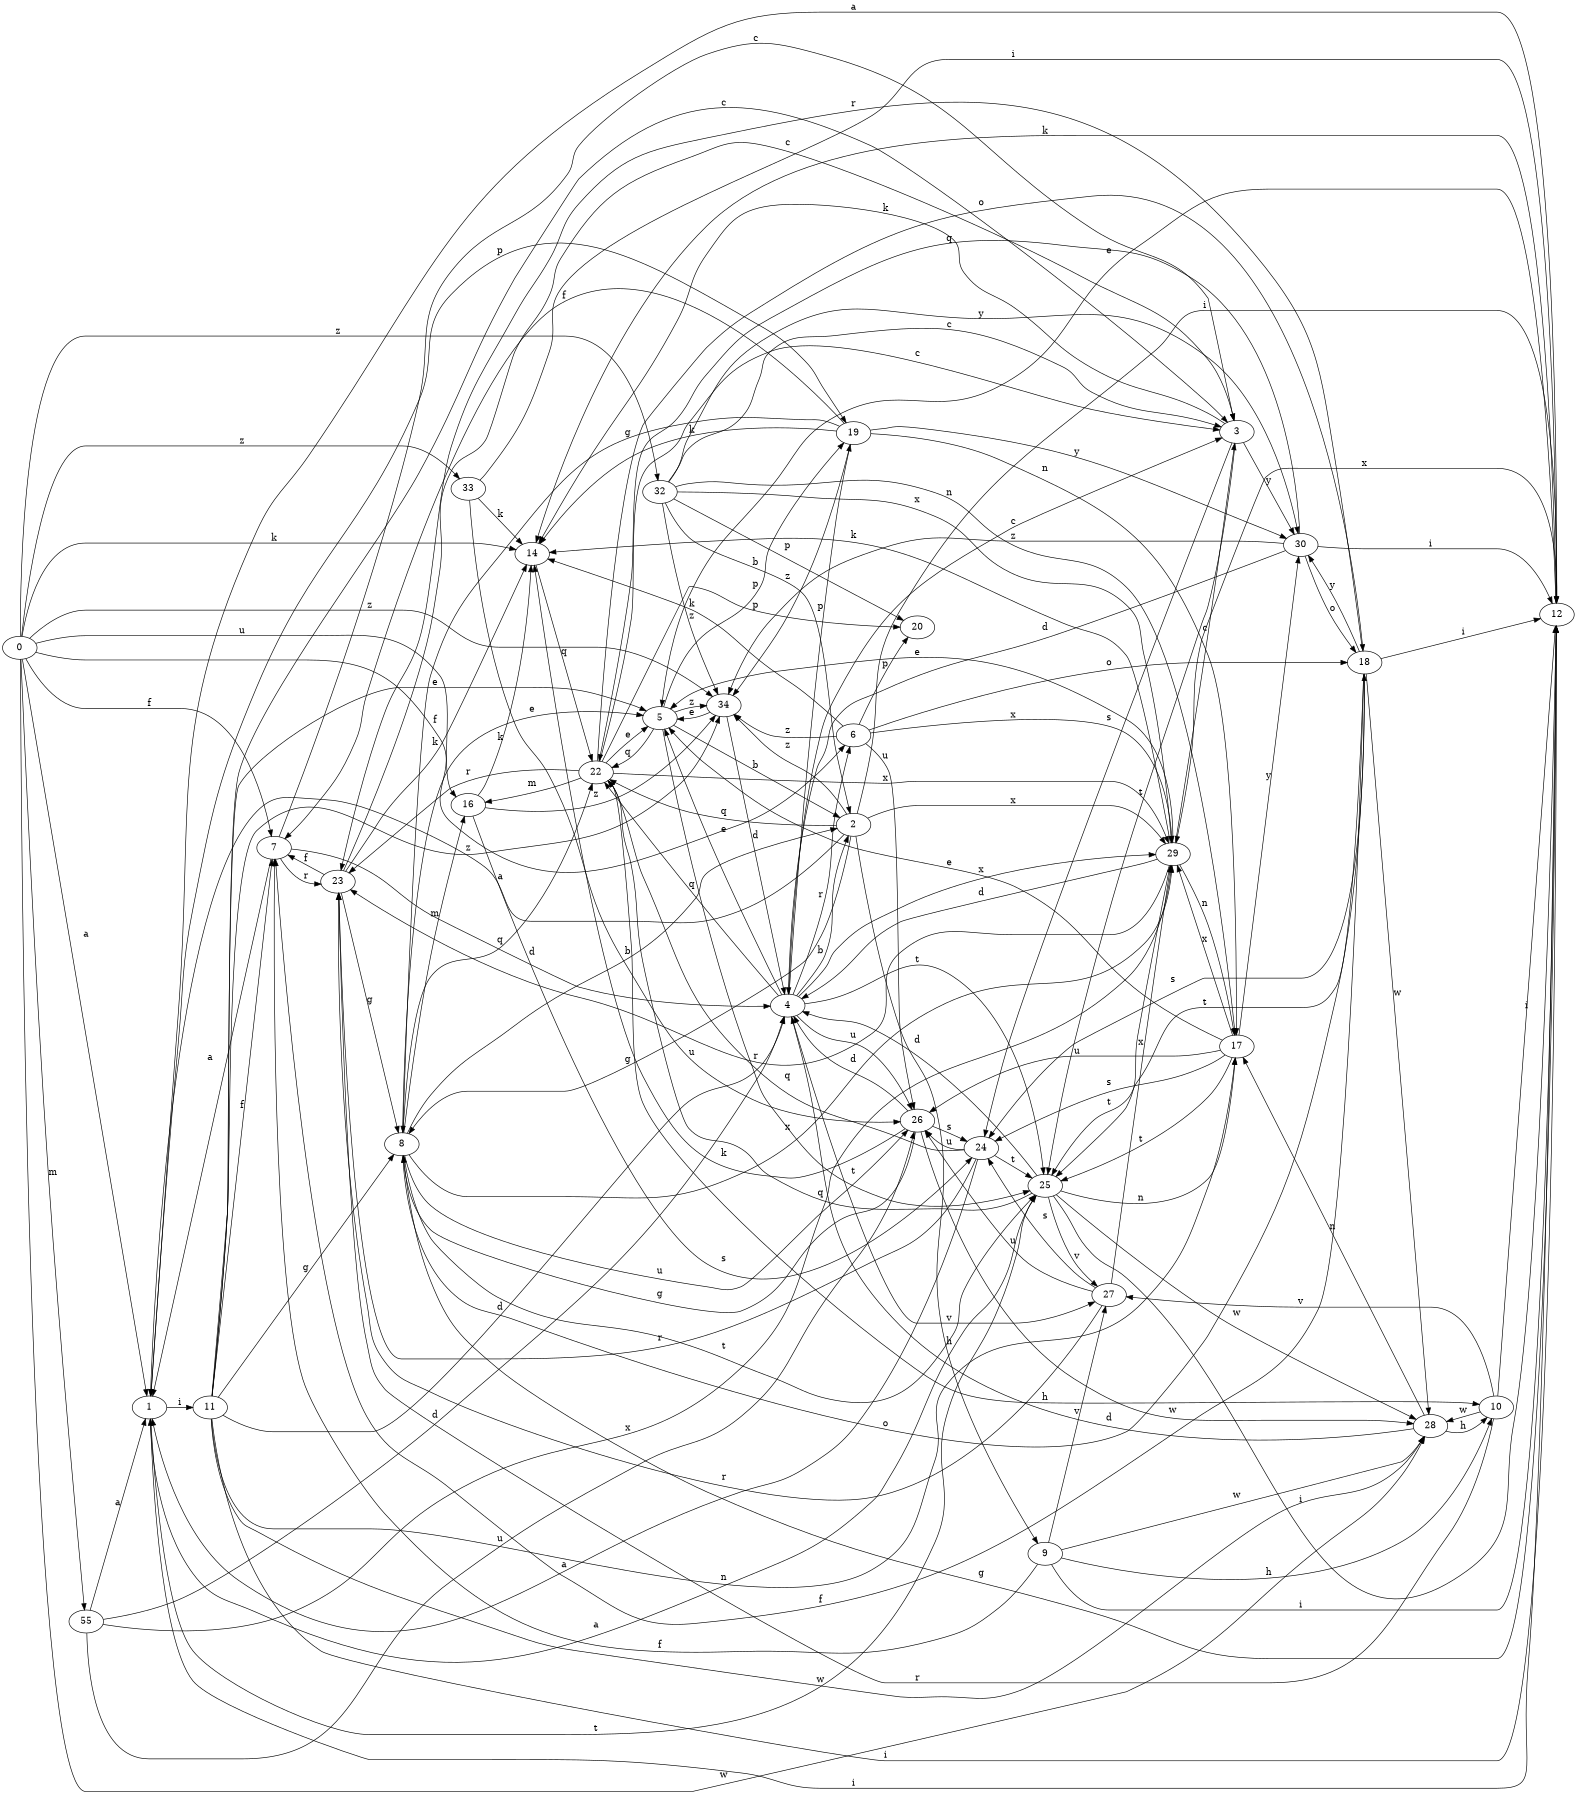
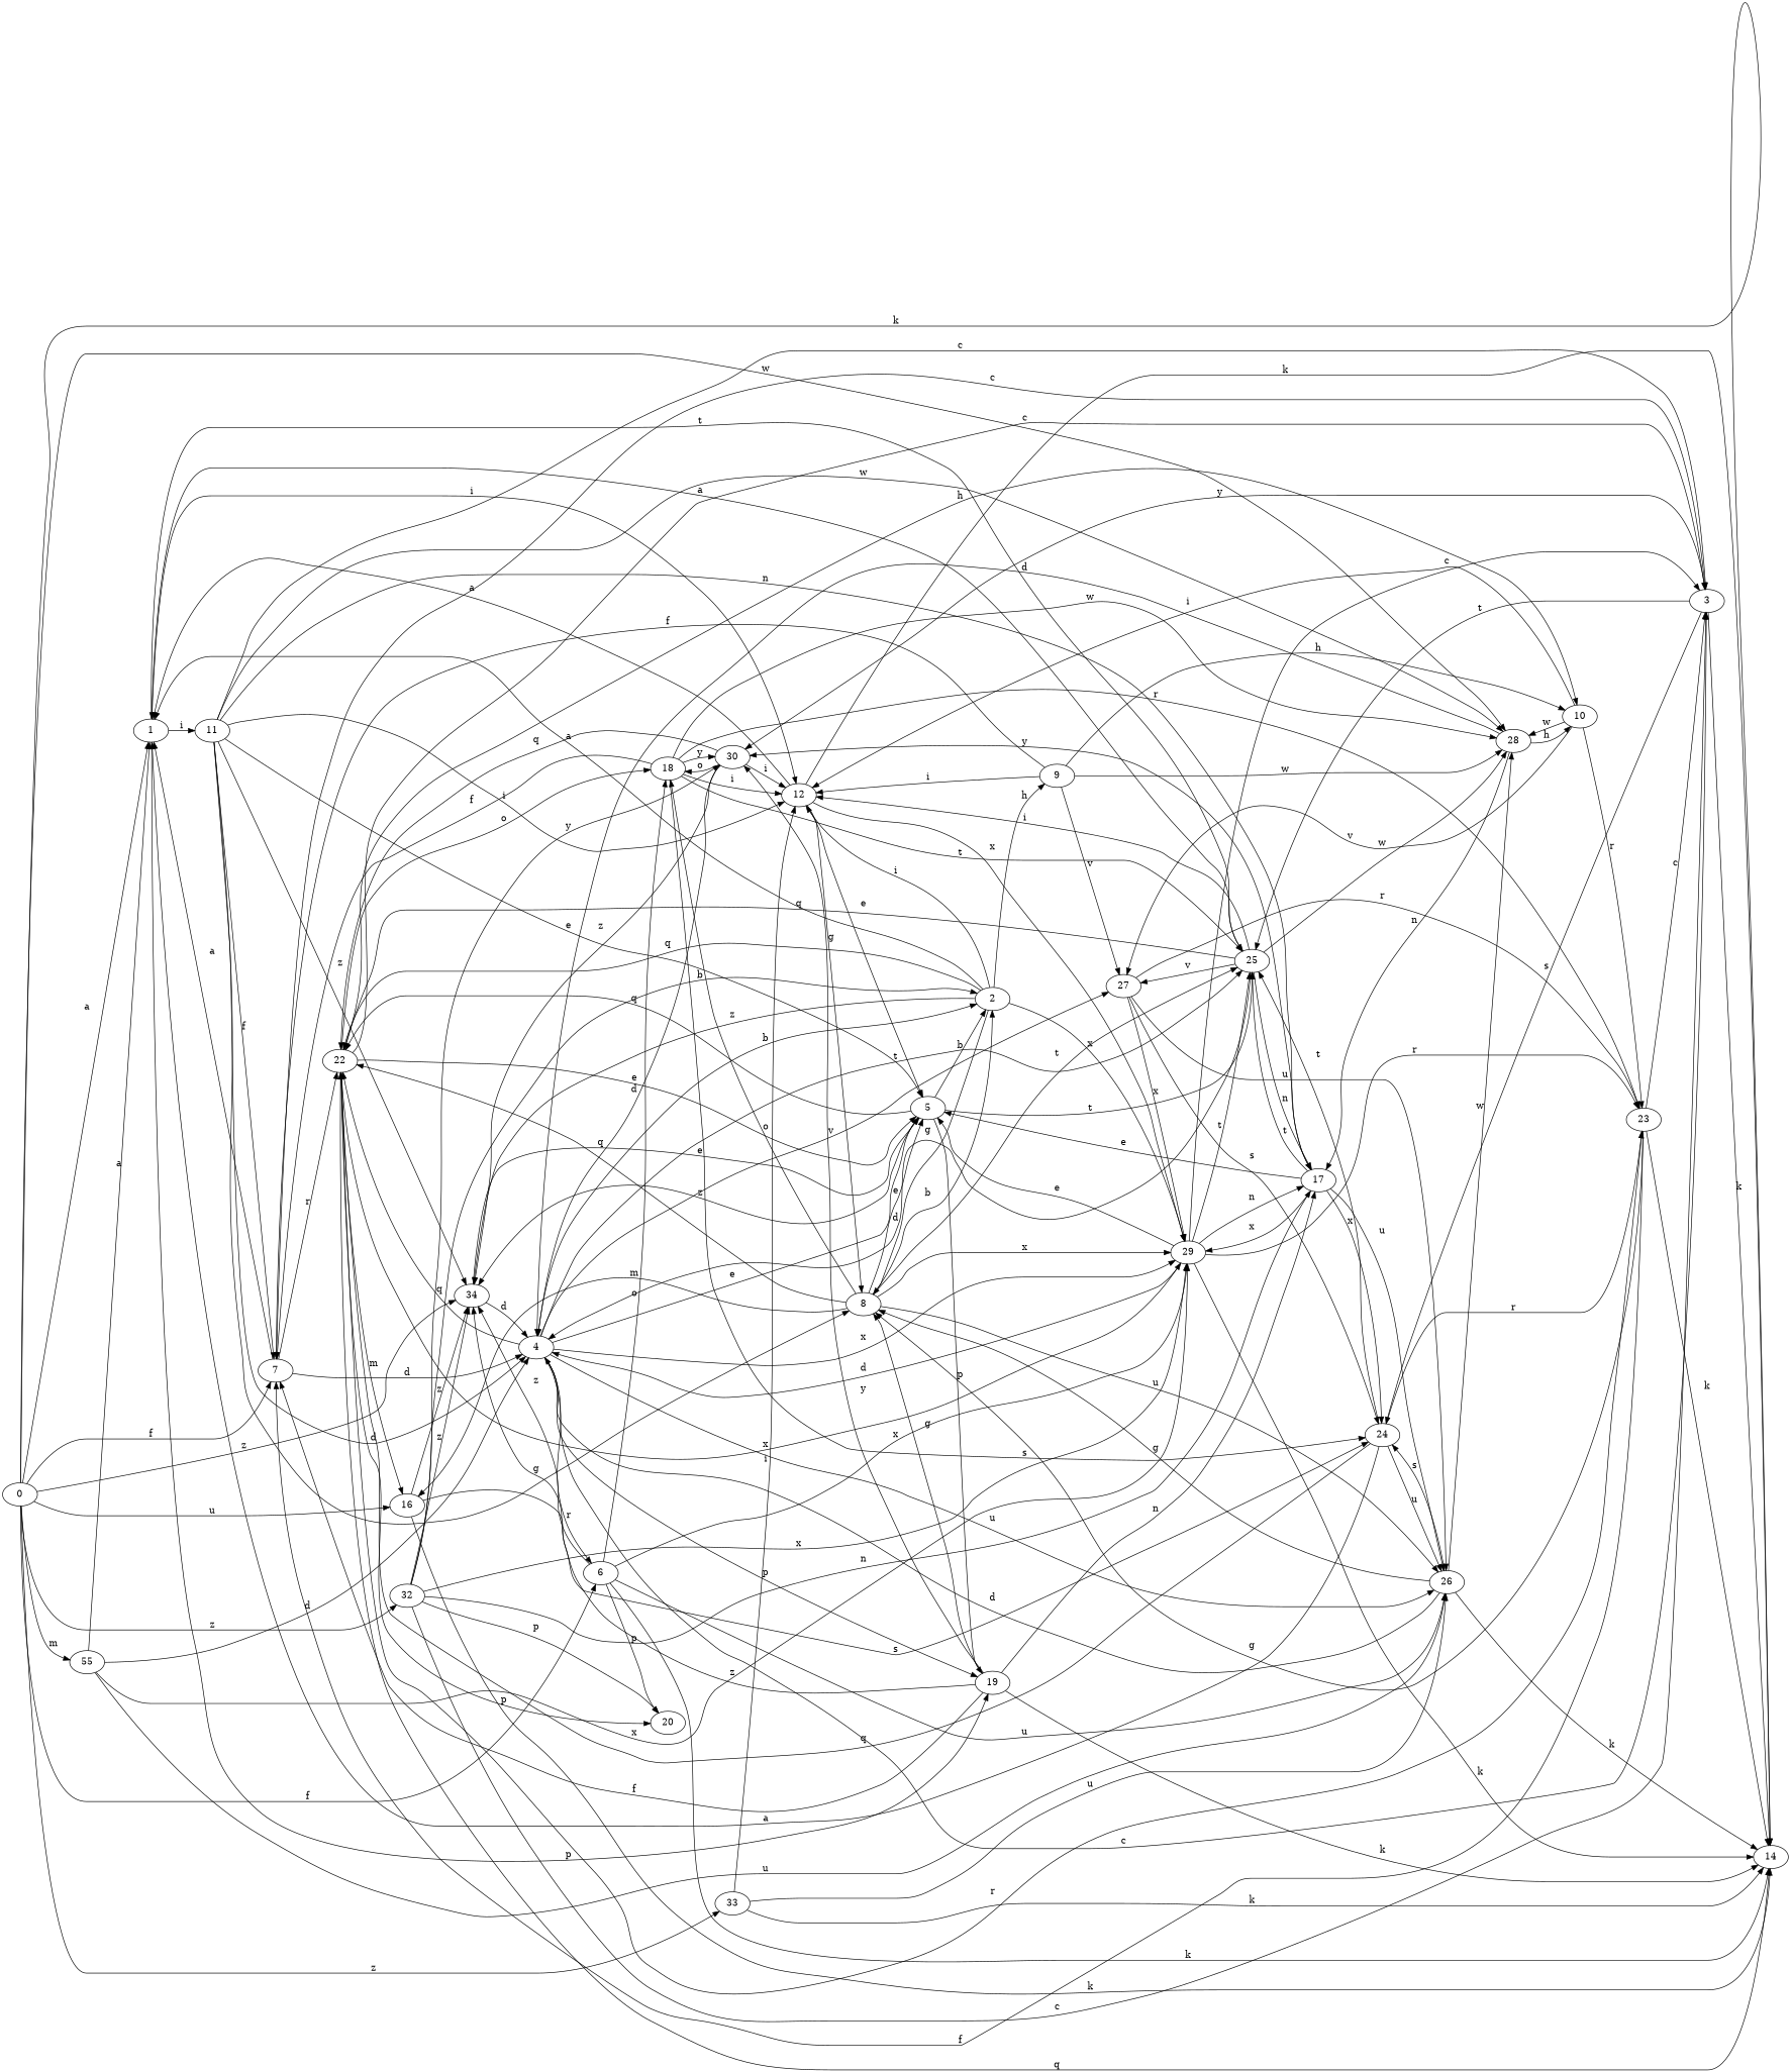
  strict digraph {
    rankdir=LR
    0
    1
    6
    7
    14
    n6 [label=55]
    16
    28
    32
    33
    34
    11
    12
    19
    25
    18
    29
    26
    20
    3
    4
    23
    22
    24
    10
    17
    2
    30
    5
    8
    27
    9
    0 -> 1 [label=a]
    0 -> 6 [label=f]
    0 -> 7 [label=f]
    0 -> 14 [label=k]
    0 -> n6 [label=m]
    0 -> 16 [label=u]
    0 -> 28 [label=w]
    0 -> 32 [label=z]
    0 -> 33 [label=z]
    0 -> 34 [label=z]
    1 -> 11 [label=i]
    1 -> 12 [label=i]
    1 -> 19 [label=p]
    1 -> 25 [label=t]
    6 -> 14 [label=k]
    6 -> 34 [label=z]
    6 -> 18 [label=o]
    6 -> 29 [label=x]
    6 -> 26 [label=u]
    6 -> 20 [label=p]
    7 -> 1 [label=a]
    7 -> 3 [label=c]
    7 -> 4 [label=d]
-   7 -> 23 [label=r]
+   7 -> 22 [label=r]
    14 -> 22 [label=q]
    n6 -> 1 [label=a]
    n6 -> 29 [label=x]
    n6 -> 26 [label=u]
    n6 -> 4 [label=d]
    16 -> 14 [label=k]
    16 -> 34 [label=z]
    16 -> 24 [label=s]
    28 -> 4 [label=d]
    28 -> 10 [label=h]
    28 -> 17 [label=n]
    32 -> 34 [label=z]
    32 -> 29 [label=x]
    32 -> 20 [label=p]
    32 -> 3 [label=c]
    32 -> 17 [label=n]
    32 -> 2 [label=b]
    32 -> 30 [label=y]
    33 -> 14 [label=k]
    33 -> 12 [label=i]
    33 -> 26 [label=u]
    34 -> 4 [label=d]
    34 -> 5 [label=e]
    11 -> 7 [label=f]
    11 -> 28 [label=w]
    11 -> 34 [label=z]
    11 -> 12 [label=i]
    11 -> 3 [label=c]
    11 -> 4 [label=d]
    11 -> 17 [label=n]
    11 -> 5 [label=e]
    11 -> 8 [label=g]
    12 -> 1 [label=a]
    12 -> 14 [label=k]
    12 -> 29 [label=x]
    12 -> 5 [label=e]
    12 -> 8 [label=g]
    19 -> 7 [label=f]
    19 -> 14 [label=k]
    19 -> 34 [label=z]
    19 -> 17 [label=n]
    19 -> 30 [label=y]
    19 -> 8 [label=g]
    25 -> 1 [label=a]
    25 -> 28 [label=w]
    25 -> 12 [label=i]
    25 -> 4 [label=d]
    25 -> 22 [label=q]
    25 -> 17 [label=n]
    25 -> 27 [label=v]
    18 -> 7 [label=f]
    18 -> 28 [label=w]
    18 -> 12 [label=i]
    18 -> 25 [label=t]
    18 -> 23 [label=r]
    18 -> 24 [label=s]
    18 -> 30 [label=y]
    29 -> 14 [label=k]
    29 -> 25 [label=t]
    29 -> 3 [label=c]
    29 -> 4 [label=d]
    29 -> 23 [label=r]
    29 -> 17 [label=n]
    29 -> 5 [label=e]
    26 -> 14 [label=k]
    26 -> 28 [label=w]
    26 -> 4 [label=d]
    26 -> 24 [label=s]
    26 -> 8 [label=g]
    3 -> 14 [label=k]
    3 -> 25 [label=t]
    3 -> 24 [label=s]
    3 -> 30 [label=y]
    4 -> 6 [label=r]
    4 -> 19 [label=p]
    4 -> 25 [label=t]
    4 -> 29 [label=x]
    4 -> 26 [label=u]
    4 -> 3 [label=c]
    4 -> 22 [label=q]
    4 -> 2 [label=b]
    4 -> 5 [label=e]
    4 -> 27 [label=v]
    23 -> 7 [label=f]
    23 -> 14 [label=k]
    23 -> 3 [label=c]
    23 -> 8 [label=g]
    22 -> 16 [label=m]
    22 -> 18 [label=o]
    22 -> 29 [label=x]
    22 -> 20 [label=p]
    22 -> 3 [label=c]
    22 -> 23 [label=r]
    22 -> 10 [label=h]
    22 -> 5 [label=e]
    24 -> 1 [label=a]
    24 -> 25 [label=t]
    24 -> 26 [label=u]
    24 -> 23 [label=r]
    24 -> 22 [label=q]
    10 -> 28 [label=w]
    10 -> 12 [label=i]
    10 -> 23 [label=r]
    10 -> 27 [label=v]
    17 -> 25 [label=t]
    17 -> 29 [label=x]
    17 -> 26 [label=u]
-   17 -> 24 [label=s]
+   17 -> 24 [label=x]
    17 -> 30 [label=y]
    17 -> 5 [label=e]
    2 -> 1 [label=a]
    2 -> 34 [label=z]
    2 -> 12 [label=i]
    2 -> 29 [label=x]
    2 -> 22 [label=q]
    2 -> 8 [label=g]
    2 -> 9 [label=h]
    30 -> 34 [label=z]
    30 -> 12 [label=i]
    30 -> 18 [label=o]
    30 -> 4 [label=d]
    30 -> 22 [label=q]
    5 -> 34 [label=z]
    5 -> 19 [label=p]
    5 -> 25 [label=t]
    5 -> 22 [label=q]
    5 -> 2 [label=b]
    8 -> 16 [label=m]
    8 -> 25 [label=t]
    8 -> 18 [label=o]
    8 -> 29 [label=x]
    8 -> 26 [label=u]
    8 -> 22 [label=q]
    8 -> 2 [label=b]
    8 -> 5 [label=e]
    27 -> 29 [label=x]
    27 -> 26 [label=u]
    27 -> 23 [label=r]
    27 -> 24 [label=s]
    9 -> 7 [label=f]
    9 -> 28 [label=w]
    9 -> 12 [label=i]
    9 -> 10 [label=h]
    9 -> 27 [label=v]
  }
